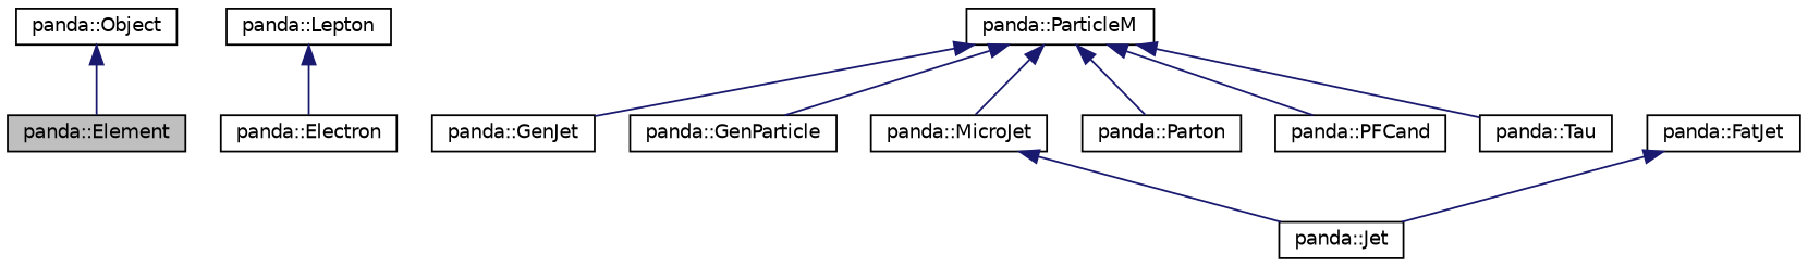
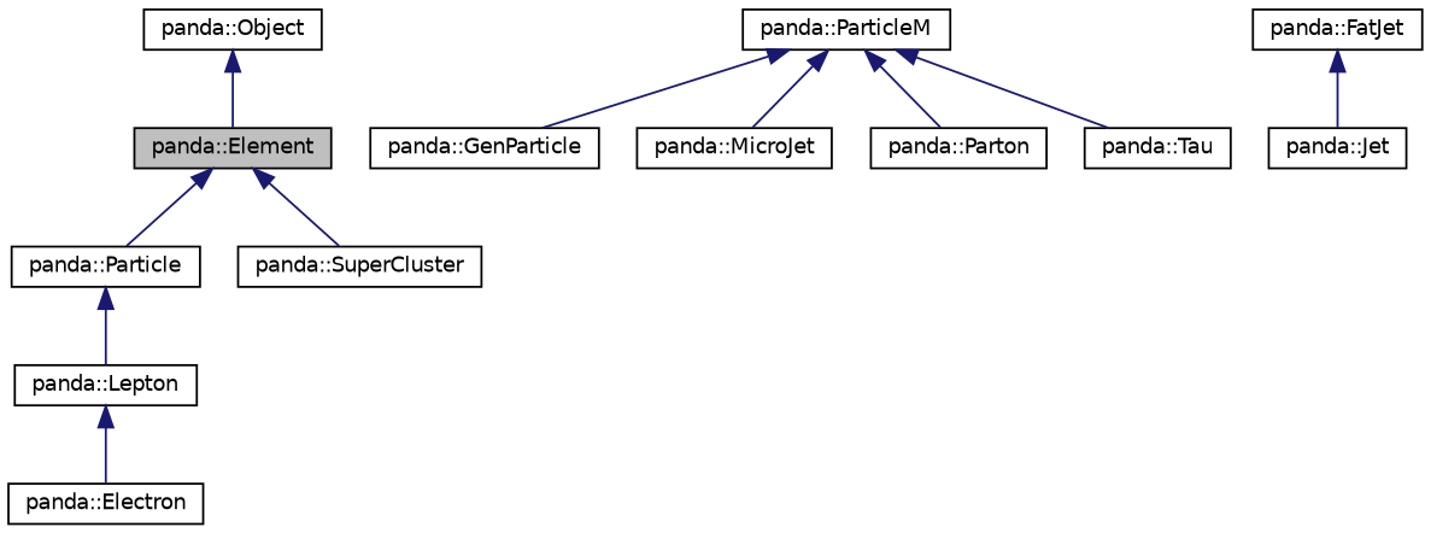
  digraph {
    rankdir=TB
    node [color=black fillcolor=white fontname=Helvetica fontsize=10 shape=record style=filled]
    edge [color=midnightblue dir=back fontname=Helvetica fontsize=10 labelfontname=Helvetica labelfontsize=10 style=solid]
    n1 [fillcolor=grey75 fontcolor=black height=0.2 label="panda::Element" width=0.4]
+   n2 [height=0.2 label="panda::Particle" width=0.4]
+   n3 [height=0.2 label="panda::SuperCluster" width=0.4]
    n4 [height=0.2 label="panda::Lepton" width=0.4]
    n5 [height=0.2 label="panda::Object" width=0.4]
    n6 [height=0.2 label="panda::Electron" width=0.4]
    n7 [height=0.2 label="panda::ParticleM" width=0.4]
-   n8 [height=0.2 label="panda::GenJet" width=0.4]
    n9 [height=0.2 label="panda::GenParticle" width=0.4]
    n10 [height=0.2 label="panda::MicroJet" width=0.4]
    n11 [height=0.2 label="panda::Parton" width=0.4]
-   n12 [height=0.2 label="panda::PFCand" width=0.4]
    n13 [height=0.2 label="panda::Tau" width=0.4]
    n14 [height=0.2 label="panda::Jet" width=0.4]
    n15 [height=0.2 label="panda::FatJet" width=0.4]
+   n1 -> n2
+   n1 -> n3
+   n2 -> n4
    n4 -> n6
    n5 -> n1
-   n7 -> n8
    n7 -> n9
    n7 -> n10
    n7 -> n11
-   n7 -> n12
    n7 -> n13
-   n10 -> n14
    n15 -> n14
  }
